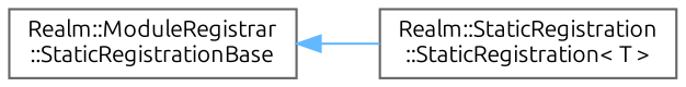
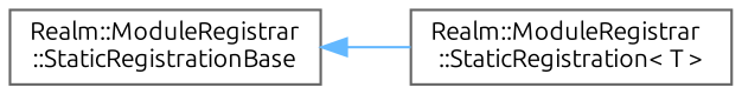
  digraph {
    rankdir=LR
    fontname=Ubuntu
    node [color=grey40 fillcolor=white fontname=Ubuntu fontsize=10 shape=box style=filled]
    n1 [height=0.2 label="Realm::ModuleRegistrar\l::StaticRegistrationBase" width=0.4]
-   n2 [height=0.2 label="Realm::StaticRegistration\l::StaticRegistration\< T \>" width=0.4]
+   n2 [height=0.2 label="Realm::ModuleRegistrar\l::StaticRegistration\< T \>" width=0.4]
    n1 -> n2 [color=steelblue1 dir=back fontname=Ubuntu fontsize=10 labelfontname=Helvetica labelfontsize=10 style=solid]
  }
